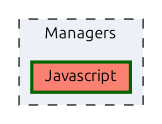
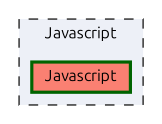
  digraph {
    compound=true
    fontname=Ubuntu
    n1 [color=darkgreen fillcolor=salmon fontname=Ubuntu fontsize=10 height=0.2 label=Javascript shape=box style="filled,bold" width=0.4]
    subgraph cluster_1 {
      bgcolor="#edf0f7"
      fontsize=10
-     label=Managers
+     label=Javascript
      pencolor=grey25
      style="filled,dashed"
      n1
    }
  }
